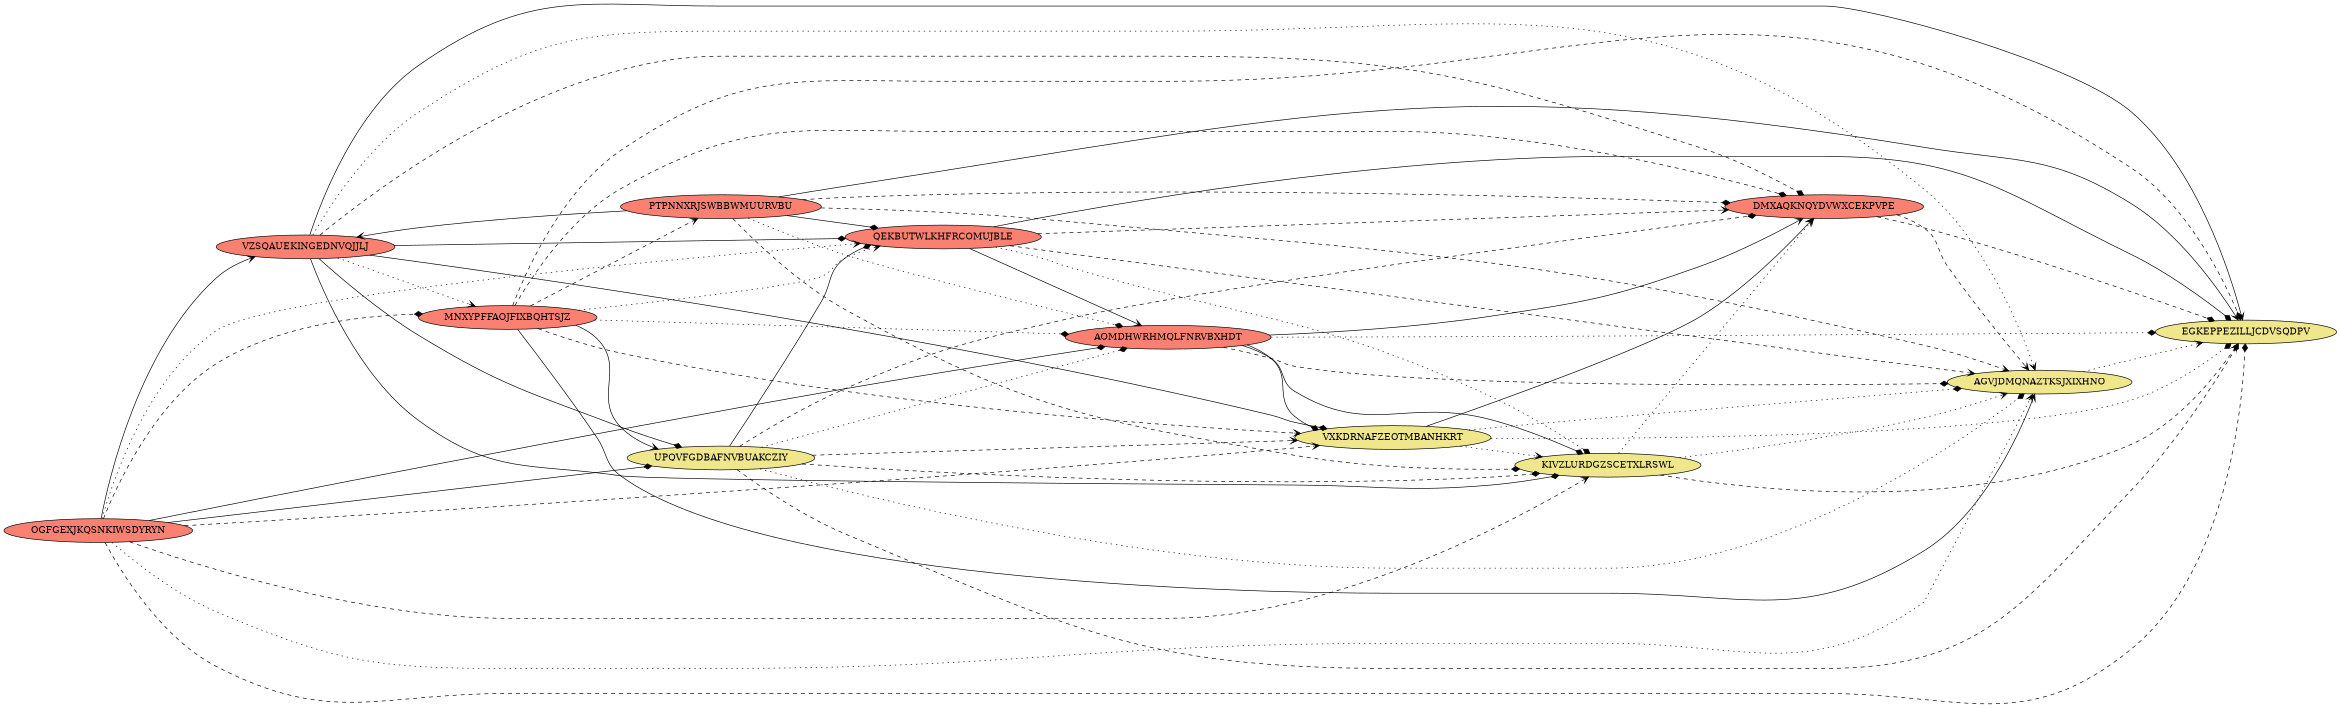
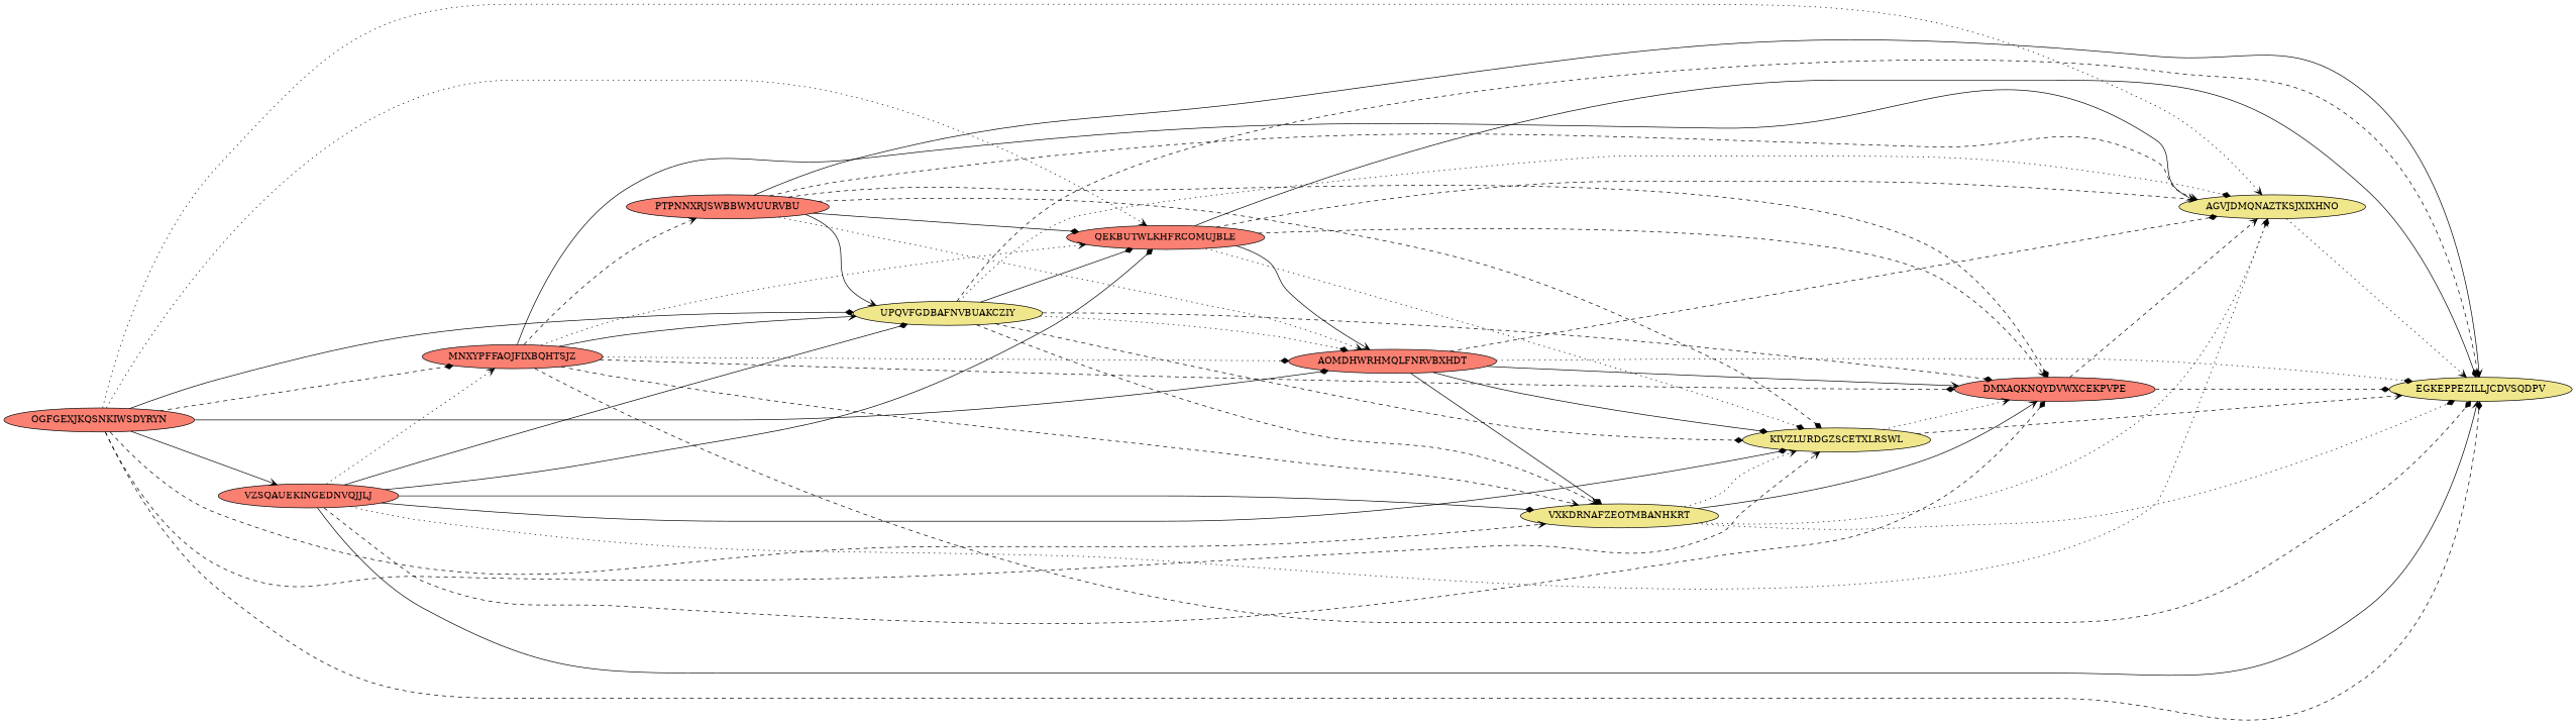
  digraph {
    rankdir=LR
    node [Processor=1 Weight=20 fillcolor=salmon style=filled]
    edge [Weight=19 arrowhead=diamond style=dashed]
    OGFGEXJKQSNKIWSDYRYN [Start=0 Weight=17]
    VZSQAUEKINGEDNVQJJLJ [Start=17 Weight=12]
    MNXYPFFAOJFIXBQHTSJZ [Start=29 Weight=14]
    UPQVFGDBAFNVBUAKCZIY [Start=58 fillcolor=khaki]
    QEKBUTWLKHFRCOMUJBLE [Start=78]
    AOMDHWRHMQLFNRVBXHDT [Start=98 Weight=13]
    VXKDRNAFZEOTMBANHKRT [Start=111 Weight=17 fillcolor=khaki]
    KIVZLURDGZSCETXLRSWL [Start=128 fillcolor=khaki]
    EGKEPPEZILLJCDVSQDPV [Start=178 fillcolor=khaki]
    AGVJDMQNAZTKSJXIXHNO [Start=165 Weight=13 fillcolor=khaki]
    DMXAQKNQYDVWXCEKPVPE [Start=148 Weight=17]
    PTPNNXRJSWBBWMUURVBU [Start=43 Weight=15]
    OGFGEXJKQSNKIWSDYRYN -> VZSQAUEKINGEDNVQJJLJ [Weight=18 arrowhead=vee style=solid]
    OGFGEXJKQSNKIWSDYRYN -> MNXYPFFAOJFIXBQHTSJZ
    OGFGEXJKQSNKIWSDYRYN -> UPQVFGDBAFNVBUAKCZIY [Weight=15 style=solid]
    OGFGEXJKQSNKIWSDYRYN -> QEKBUTWLKHFRCOMUJBLE [Weight=17 arrowhead=vee style=dotted]
    OGFGEXJKQSNKIWSDYRYN -> AOMDHWRHMQLFNRVBXHDT [Weight=18 style=solid]
    OGFGEXJKQSNKIWSDYRYN -> VXKDRNAFZEOTMBANHKRT [arrowhead=vee]
    OGFGEXJKQSNKIWSDYRYN -> KIVZLURDGZSCETXLRSWL [Weight=18 arrowhead=vee]
    OGFGEXJKQSNKIWSDYRYN -> EGKEPPEZILLJCDVSQDPV
    OGFGEXJKQSNKIWSDYRYN -> AGVJDMQNAZTKSJXIXHNO [Weight=13 arrowhead=vee style=dotted]
    VZSQAUEKINGEDNVQJJLJ -> MNXYPFFAOJFIXBQHTSJZ [Weight=11 arrowhead=vee style=dotted]
    VZSQAUEKINGEDNVQJJLJ -> UPQVFGDBAFNVBUAKCZIY [Weight=17 style=solid]
    VZSQAUEKINGEDNVQJJLJ -> QEKBUTWLKHFRCOMUJBLE [Weight=14 style=solid]
    VZSQAUEKINGEDNVQJJLJ -> VXKDRNAFZEOTMBANHKRT [Weight=18 style=solid]
    VZSQAUEKINGEDNVQJJLJ -> KIVZLURDGZSCETXLRSWL [Weight=12 style=solid]
    VZSQAUEKINGEDNVQJJLJ -> EGKEPPEZILLJCDVSQDPV [arrowhead=vee style=solid]
    VZSQAUEKINGEDNVQJJLJ -> AGVJDMQNAZTKSJXIXHNO [Weight=15 arrowhead=vee style=dotted]
    VZSQAUEKINGEDNVQJJLJ -> DMXAQKNQYDVWXCEKPVPE [Weight=13]
    MNXYPFFAOJFIXBQHTSJZ -> UPQVFGDBAFNVBUAKCZIY [Weight=14 arrowhead=vee style=solid]
    MNXYPFFAOJFIXBQHTSJZ -> QEKBUTWLKHFRCOMUJBLE [Weight=15 arrowhead=vee style=dotted]
    MNXYPFFAOJFIXBQHTSJZ -> AOMDHWRHMQLFNRVBXHDT [Weight=10 style=dotted]
    MNXYPFFAOJFIXBQHTSJZ -> VXKDRNAFZEOTMBANHKRT [Weight=16 arrowhead=vee]
    MNXYPFFAOJFIXBQHTSJZ -> EGKEPPEZILLJCDVSQDPV [Weight=17]
    MNXYPFFAOJFIXBQHTSJZ -> AGVJDMQNAZTKSJXIXHNO [Weight=16 arrowhead=vee style=solid]
    MNXYPFFAOJFIXBQHTSJZ -> DMXAQKNQYDVWXCEKPVPE [Weight=11]
    MNXYPFFAOJFIXBQHTSJZ -> PTPNNXRJSWBBWMUURVBU [Weight=18 arrowhead=vee]
    UPQVFGDBAFNVBUAKCZIY -> QEKBUTWLKHFRCOMUJBLE [Weight=10 style=solid]
    UPQVFGDBAFNVBUAKCZIY -> AOMDHWRHMQLFNRVBXHDT [Weight=12 style=dotted]
    UPQVFGDBAFNVBUAKCZIY -> VXKDRNAFZEOTMBANHKRT [Weight=16 arrowhead=vee]
    UPQVFGDBAFNVBUAKCZIY -> KIVZLURDGZSCETXLRSWL [Weight=13]
    UPQVFGDBAFNVBUAKCZIY -> EGKEPPEZILLJCDVSQDPV [Weight=11]
    UPQVFGDBAFNVBUAKCZIY -> AGVJDMQNAZTKSJXIXHNO [Weight=14 style=dotted]
    UPQVFGDBAFNVBUAKCZIY -> DMXAQKNQYDVWXCEKPVPE
    QEKBUTWLKHFRCOMUJBLE -> AOMDHWRHMQLFNRVBXHDT [Weight=17 arrowhead=vee style=solid]
    QEKBUTWLKHFRCOMUJBLE -> KIVZLURDGZSCETXLRSWL [Weight=18 style=dotted]
    QEKBUTWLKHFRCOMUJBLE -> EGKEPPEZILLJCDVSQDPV [Weight=18 style=solid]
    QEKBUTWLKHFRCOMUJBLE -> AGVJDMQNAZTKSJXIXHNO [Weight=13 arrowhead=vee]
    QEKBUTWLKHFRCOMUJBLE -> DMXAQKNQYDVWXCEKPVPE [Weight=14 arrowhead=vee]
    AOMDHWRHMQLFNRVBXHDT -> VXKDRNAFZEOTMBANHKRT [Weight=11 style=solid]
    AOMDHWRHMQLFNRVBXHDT -> KIVZLURDGZSCETXLRSWL [Weight=15 style=solid]
    AOMDHWRHMQLFNRVBXHDT -> EGKEPPEZILLJCDVSQDPV [Weight=20 style=dotted]
    AOMDHWRHMQLFNRVBXHDT -> AGVJDMQNAZTKSJXIXHNO [Weight=10]
    AOMDHWRHMQLFNRVBXHDT -> DMXAQKNQYDVWXCEKPVPE [arrowhead=vee style=solid]
    VXKDRNAFZEOTMBANHKRT -> KIVZLURDGZSCETXLRSWL [Weight=14 arrowhead=vee style=dotted]
    VXKDRNAFZEOTMBANHKRT -> EGKEPPEZILLJCDVSQDPV [Weight=11 style=dotted]
    VXKDRNAFZEOTMBANHKRT -> AGVJDMQNAZTKSJXIXHNO [Weight=17 style=dotted]
    VXKDRNAFZEOTMBANHKRT -> DMXAQKNQYDVWXCEKPVPE [Weight=12 arrowhead=vee style=solid]
    KIVZLURDGZSCETXLRSWL -> EGKEPPEZILLJCDVSQDPV [Weight=14 arrowhead=vee]
-   KIVZLURDGZSCETXLRSWL -> AGVJDMQNAZTKSJXIXHNO [Weight=10 arrowhead=vee style=dotted]
    KIVZLURDGZSCETXLRSWL -> DMXAQKNQYDVWXCEKPVPE [Weight=17 arrowhead=vee style=dotted]
    AGVJDMQNAZTKSJXIXHNO -> EGKEPPEZILLJCDVSQDPV [Weight=12 arrowhead=vee style=dotted]
    DMXAQKNQYDVWXCEKPVPE -> EGKEPPEZILLJCDVSQDPV [Weight=15]
    DMXAQKNQYDVWXCEKPVPE -> AGVJDMQNAZTKSJXIXHNO [arrowhead=vee]
-   PTPNNXRJSWBBWMUURVBU -> VZSQAUEKINGEDNVQJJLJ [Weight=15 arrowhead=vee style=solid]
+   PTPNNXRJSWBBWMUURVBU -> UPQVFGDBAFNVBUAKCZIY [Weight=15 arrowhead=vee style=solid]
    PTPNNXRJSWBBWMUURVBU -> QEKBUTWLKHFRCOMUJBLE [Weight=15 style=solid]
-   PTPNNXRJSWBBWMUURVBU -> AOMDHWRHMQLFNRVBXHDT [Weight=20 style=dotted]
+   PTPNNXRJSWBBWMUURVBU -> AOMDHWRHMQLFNRVBXHDT [Weight=20 arrowhead=vee style=dotted]
    PTPNNXRJSWBBWMUURVBU -> KIVZLURDGZSCETXLRSWL
    PTPNNXRJSWBBWMUURVBU -> EGKEPPEZILLJCDVSQDPV [Weight=11 arrowhead=vee style=solid]
    PTPNNXRJSWBBWMUURVBU -> AGVJDMQNAZTKSJXIXHNO [Weight=15 arrowhead=vee]
    PTPNNXRJSWBBWMUURVBU -> DMXAQKNQYDVWXCEKPVPE
  }
